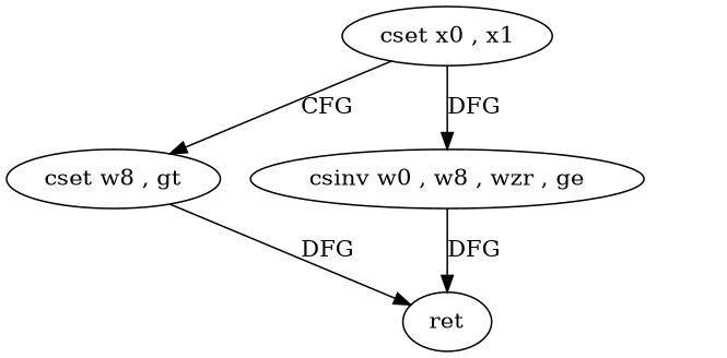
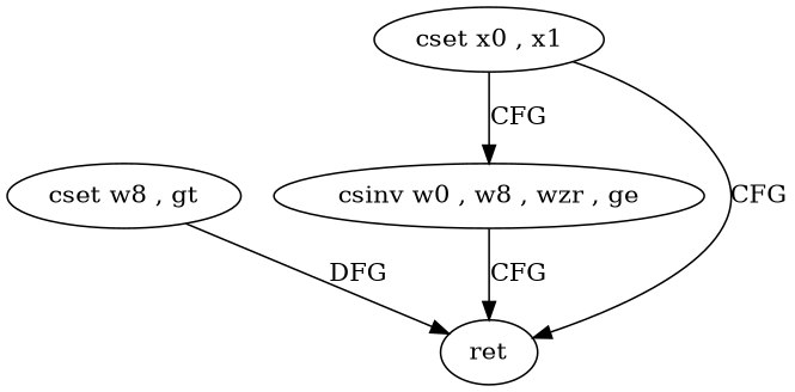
  digraph {
    n1 [label="cset x0 , x1"]
    n2 [label="cset w8 , gt"]
    n3 [label="csinv w0 , w8 , wzr , ge"]
    n4 [label=ret]
-   n1 -> n2 [label=CFG]
-   n1 -> n3 [label=DFG]
+   n1 -> n4 [label=CFG]
+   n1 -> n3 [label=CFG]
    n2 -> n4 [label=DFG]
-   n3 -> n4 [label=DFG]
+   n3 -> n4 [label=CFG]
  }
